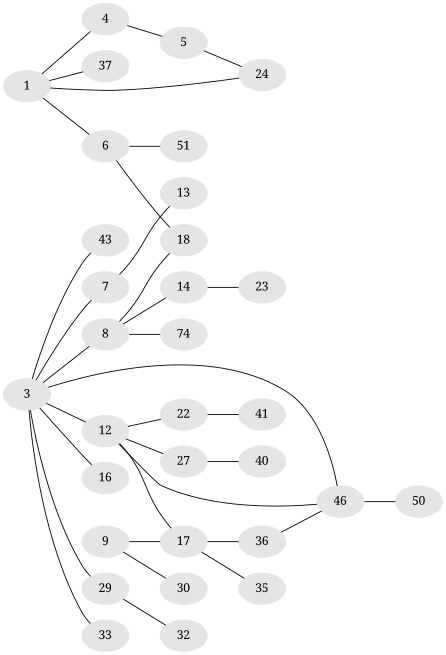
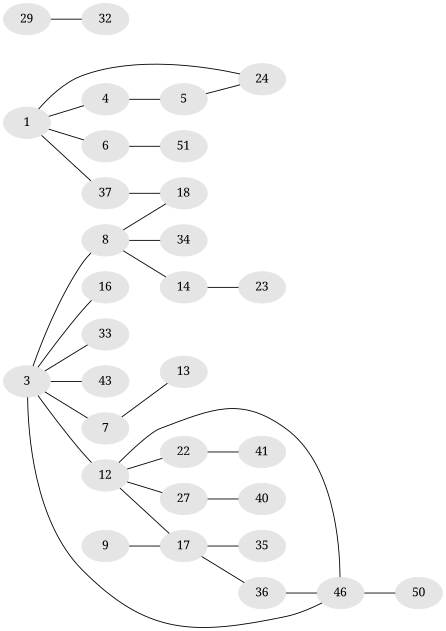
  graph {
    fontname="Noto Serif"
    rankdir=LR
    node [color=gray90 fontname="Noto Serif" style=filled]
    edge [fontname="Noto Serif"]
    1 [super="+39"]
    4
    6 [super="+28"]
    24 [super="+53"]
    37
    5 [super="+21"]
    18
    51
    3 [super="+11"]
    7
    8 [super="+10"]
    12 [super="+26"]
    16 [super="+42"]
    29 [super="+31"]
    33
    43
    46 [super="+49"]
    13 [super="+19"]
    14 [super="+20"]
-   34 [super="+45" label=74]
+   34 [super="+45"]
    9 [super="+15"]
    17 [super="+25"]
-   30
    22
    27
    32
    50
    23 [super="+48"]
    35 [super="+38"]
    36
    41 [super="+47"]
    40 [super="+52"]
    1 -- 4
    1 -- 6
    1 -- 24
    1 -- 37
    4 -- 5
-   6 -- 18
+   37 -- 18
    6 -- 51
    5 -- 24
    3 -- 7
    3 -- 8
    3 -- 12
    3 -- 16
-   3 -- 29
    3 -- 33
    3 -- 43
    3 -- 46
    7 -- 13
    8 -- 18
    8 -- 14
    8 -- 34
    12 -- 46
    12 -- 17
    12 -- 22
    12 -- 27
    29 -- 32
    46 -- 50
    14 -- 23
    9 -- 17
-   9 -- 30
    17 -- 35
    17 -- 36
    22 -- 41
    27 -- 40
    36 -- 46
  }
